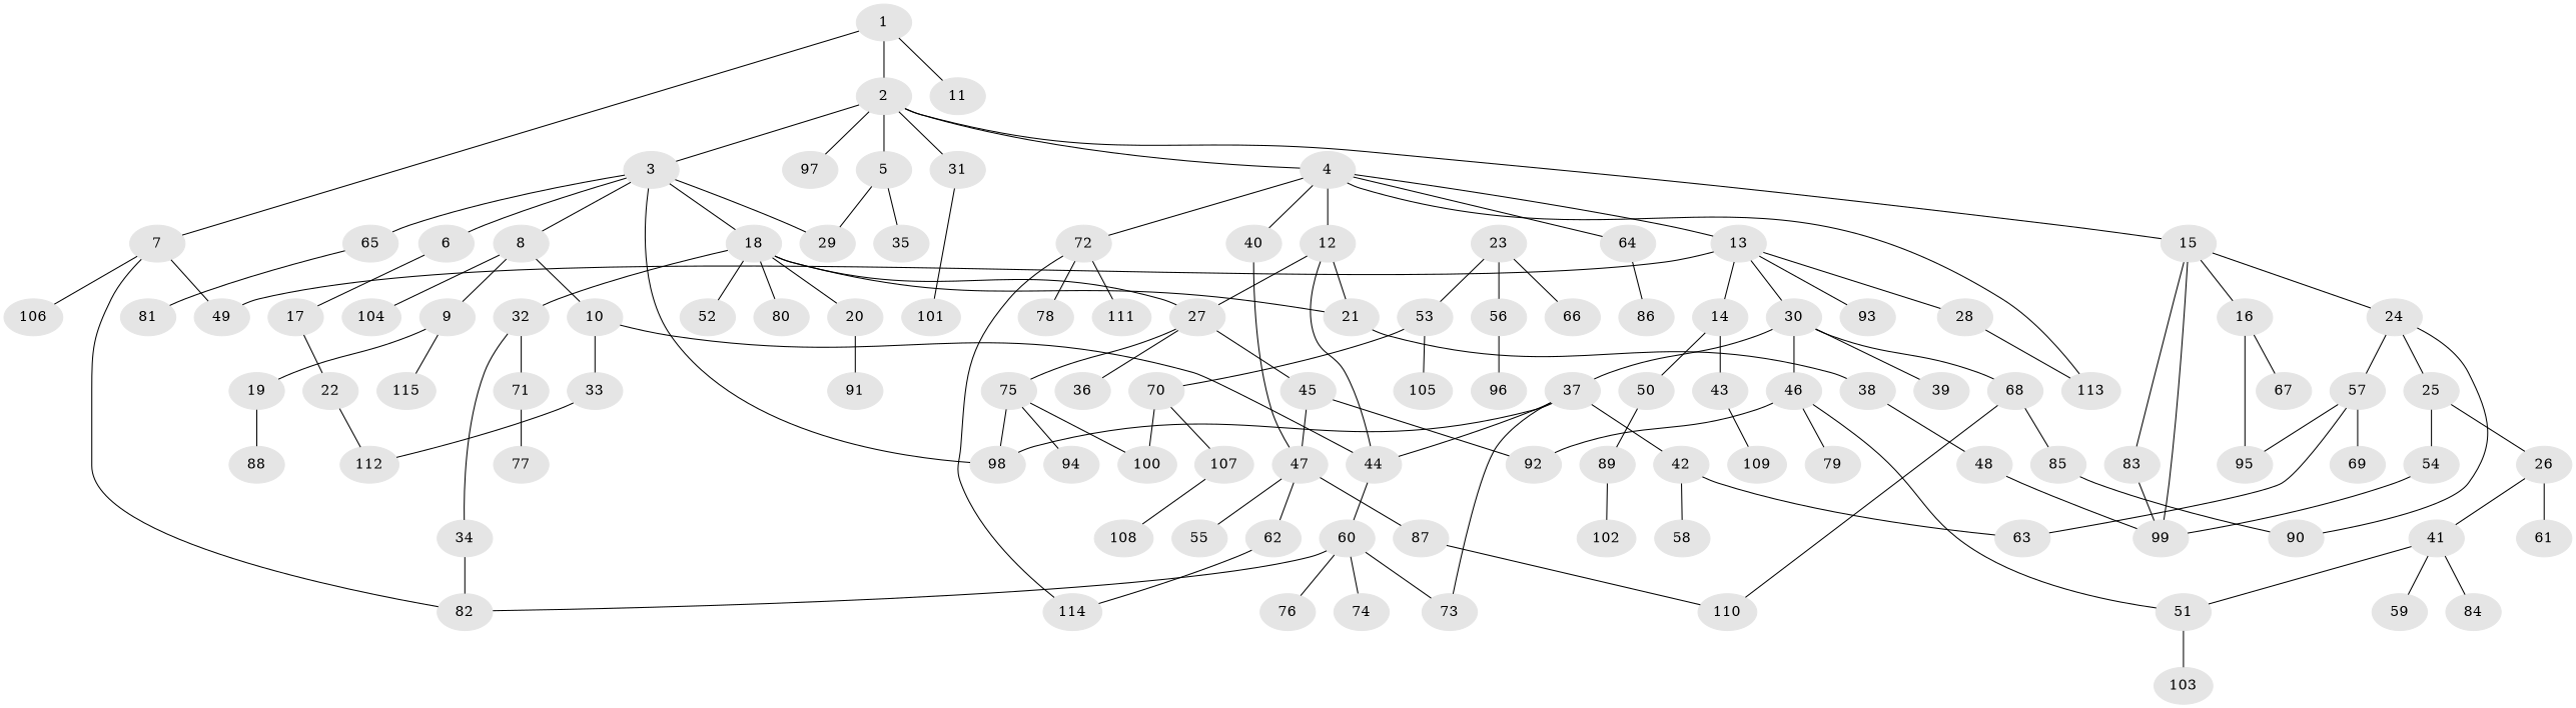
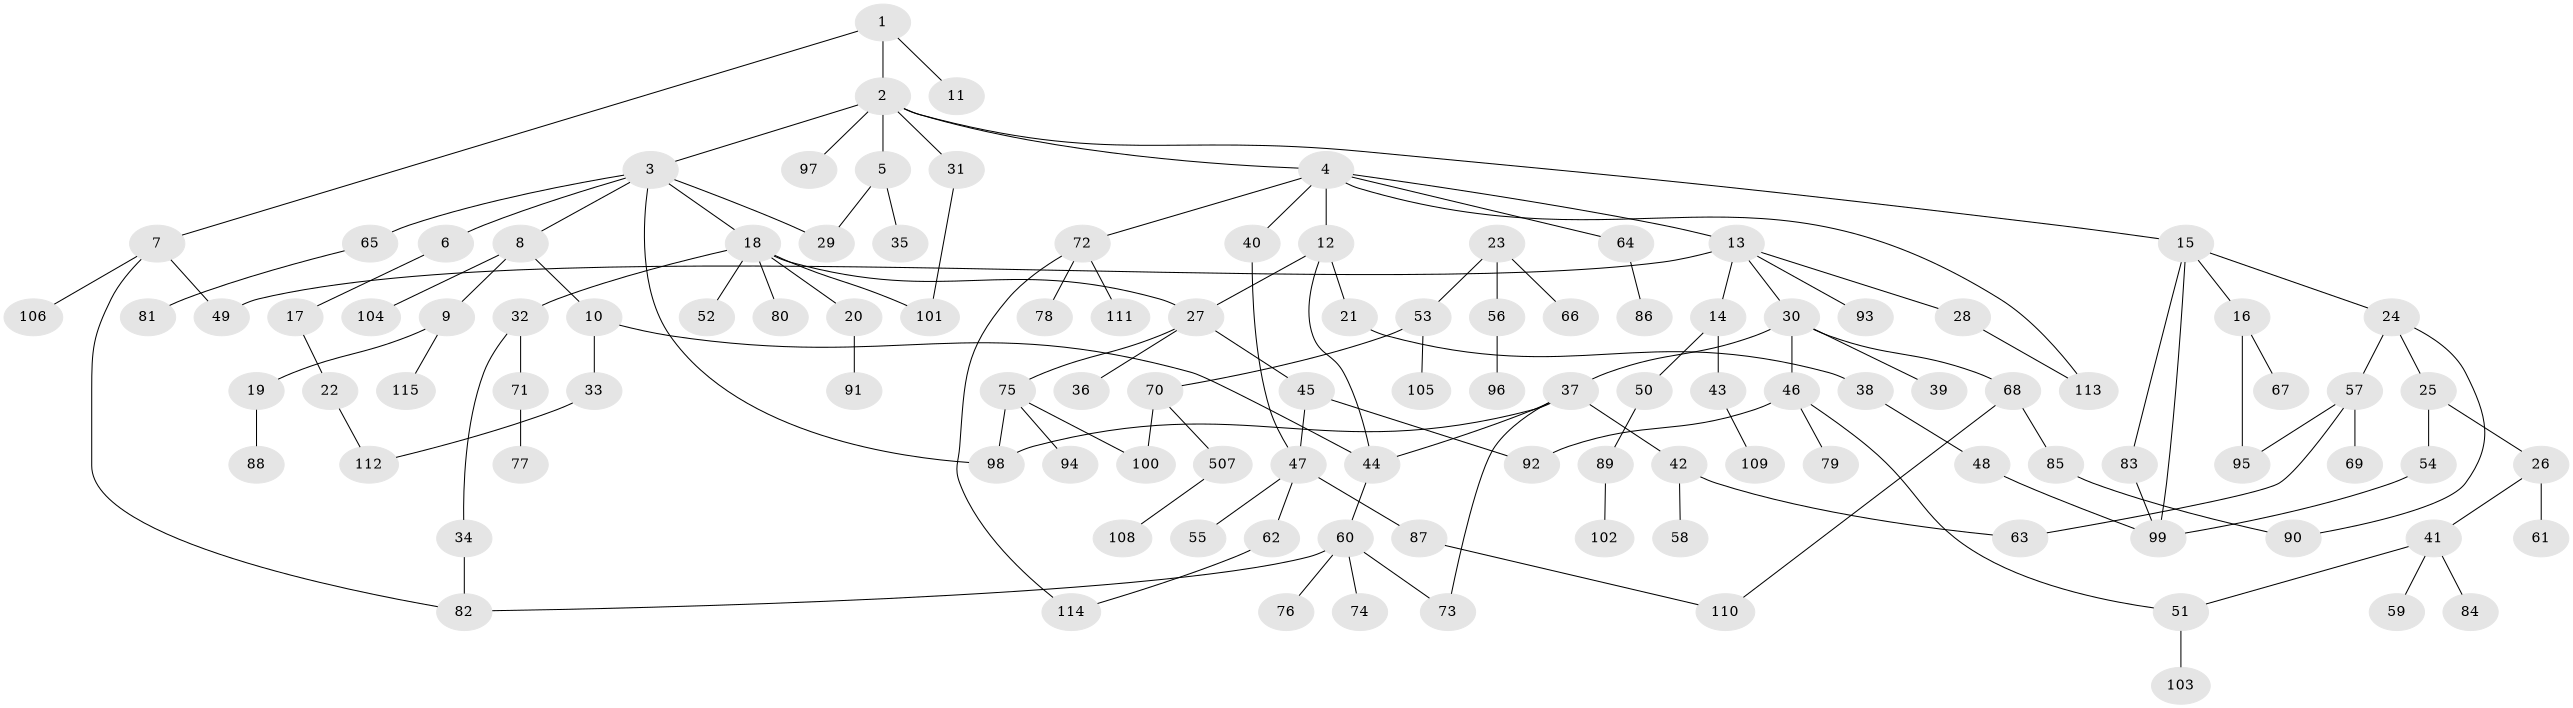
  graph {
    node [color=gray90 style=filled]
    1
    2
    7
    11
    3
    4
    5
    15
    31
    97
    49
    82
    106
    6
    8
    18
    29
    65
    98
    12
    13
    40
    64
    72
    113
    35
    16
    24
    83
    99
    101
    17
    9
    10
    104
    21
    27
    20
    32
    52
    80
    81
    44
    14
    28
    30
    93
    47
    86
    114
    78
    111
    22
    19
    115
    33
    88
    112
    60
    23
    53
    56
    66
    38
    36
    45
    75
    43
    50
    37
    39
    46
    68
    109
    89
    67
    95
    25
    57
    90
    91
    34
    71
    48
    70
    105
    96
    26
    54
    63
    69
    41
    61
    51
    59
    84
    92
    100
    94
    42
    73
    79
    85
    110
    77
    58
    55
    62
    87
    103
    74
    76
    102
-   107
+   107 [label=507]
    108
    1 -- 2
    1 -- 7
    1 -- 11
    2 -- 3
    2 -- 4
    2 -- 5
    2 -- 15
    2 -- 31
    2 -- 97
    7 -- 49
    7 -- 82
    7 -- 106
    3 -- 6
    3 -- 8
    3 -- 18
    3 -- 29
    3 -- 65
    3 -- 98
    4 -- 12
    4 -- 13
    4 -- 40
    4 -- 64
    4 -- 72
    4 -- 113
    5 -- 29
    5 -- 35
    15 -- 16
    15 -- 24
    15 -- 83
    15 -- 99
    31 -- 101
    6 -- 17
    8 -- 9
    8 -- 10
    8 -- 104
-   18 -- 21
+   18 -- 101
    18 -- 27
    18 -- 20
    18 -- 32
    18 -- 52
    18 -- 80
    65 -- 81
    12 -- 21
    12 -- 27
    12 -- 44
    13 -- 49
    13 -- 14
    13 -- 28
    13 -- 30
    13 -- 93
    40 -- 47
    64 -- 86
    72 -- 114
    72 -- 78
    72 -- 111
    16 -- 67
    16 -- 95
    24 -- 25
    24 -- 57
    24 -- 90
    83 -- 99
    17 -- 22
    9 -- 19
    9 -- 115
    10 -- 44
    10 -- 33
    21 -- 38
    27 -- 36
    27 -- 45
    27 -- 75
    20 -- 91
    32 -- 34
    32 -- 71
    44 -- 60
    14 -- 43
    14 -- 50
    28 -- 113
    30 -- 37
    30 -- 39
    30 -- 46
    30 -- 68
    47 -- 55
    47 -- 62
    47 -- 87
    22 -- 112
    19 -- 88
    33 -- 112
    60 -- 82
    60 -- 73
    60 -- 74
    60 -- 76
    23 -- 53
    23 -- 56
    23 -- 66
    53 -- 70
    53 -- 105
    56 -- 96
    38 -- 48
    45 -- 47
    45 -- 92
    75 -- 98
    75 -- 100
    75 -- 94
    43 -- 109
    50 -- 89
    37 -- 98
    37 -- 44
    37 -- 42
    37 -- 73
    46 -- 51
    46 -- 92
    46 -- 79
    68 -- 85
    68 -- 110
    89 -- 102
    25 -- 26
    25 -- 54
    57 -- 95
    57 -- 63
    57 -- 69
    34 -- 82
    71 -- 77
    48 -- 99
    70 -- 100
    70 -- 107
    26 -- 41
    26 -- 61
    54 -- 99
    41 -- 51
    41 -- 59
    41 -- 84
    51 -- 103
    42 -- 63
    42 -- 58
    85 -- 90
    62 -- 114
    87 -- 110
    107 -- 108
  }
